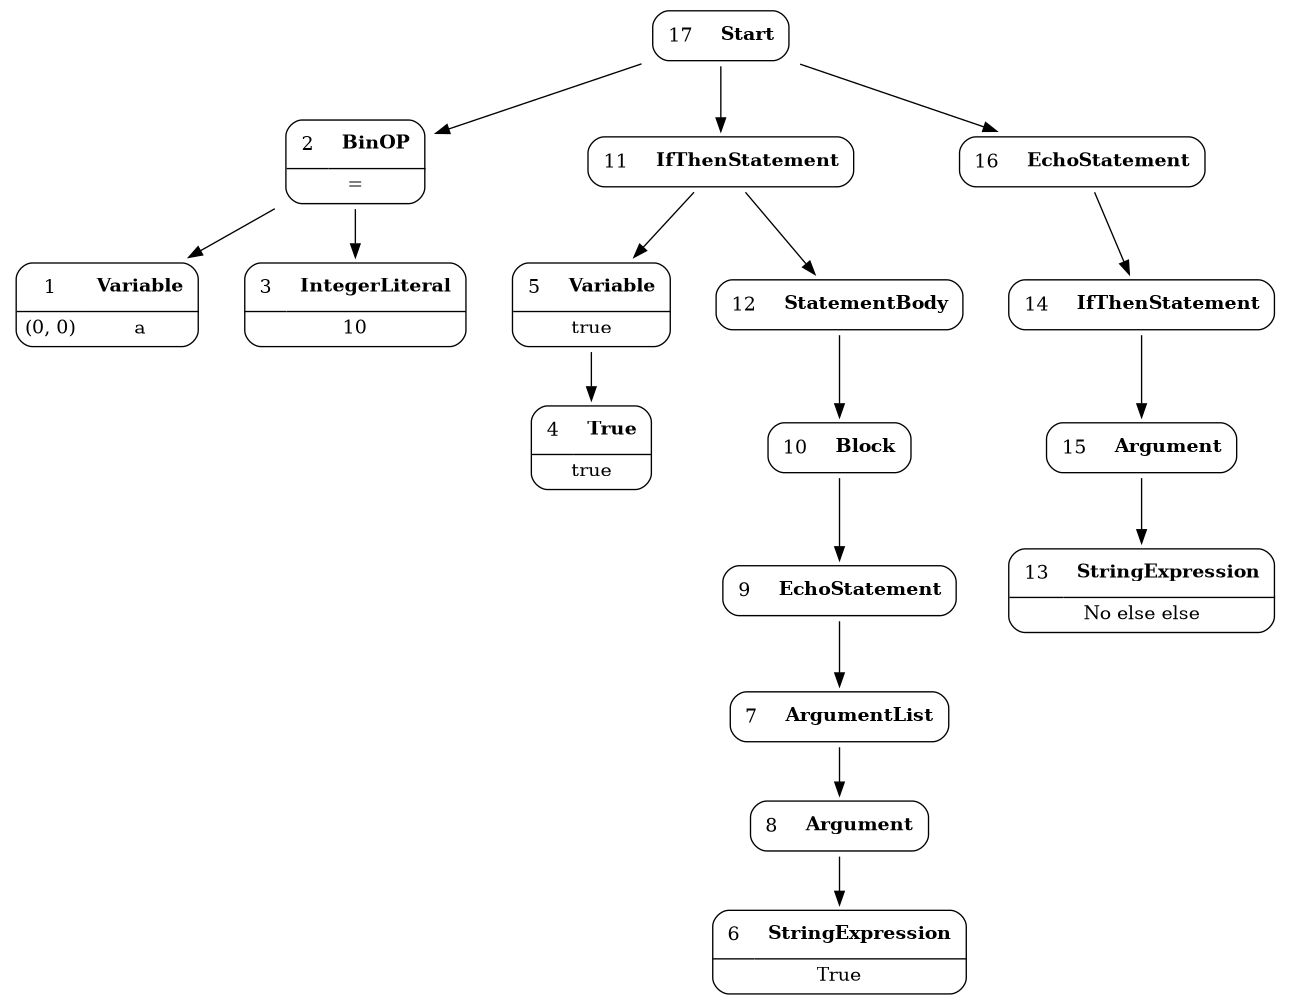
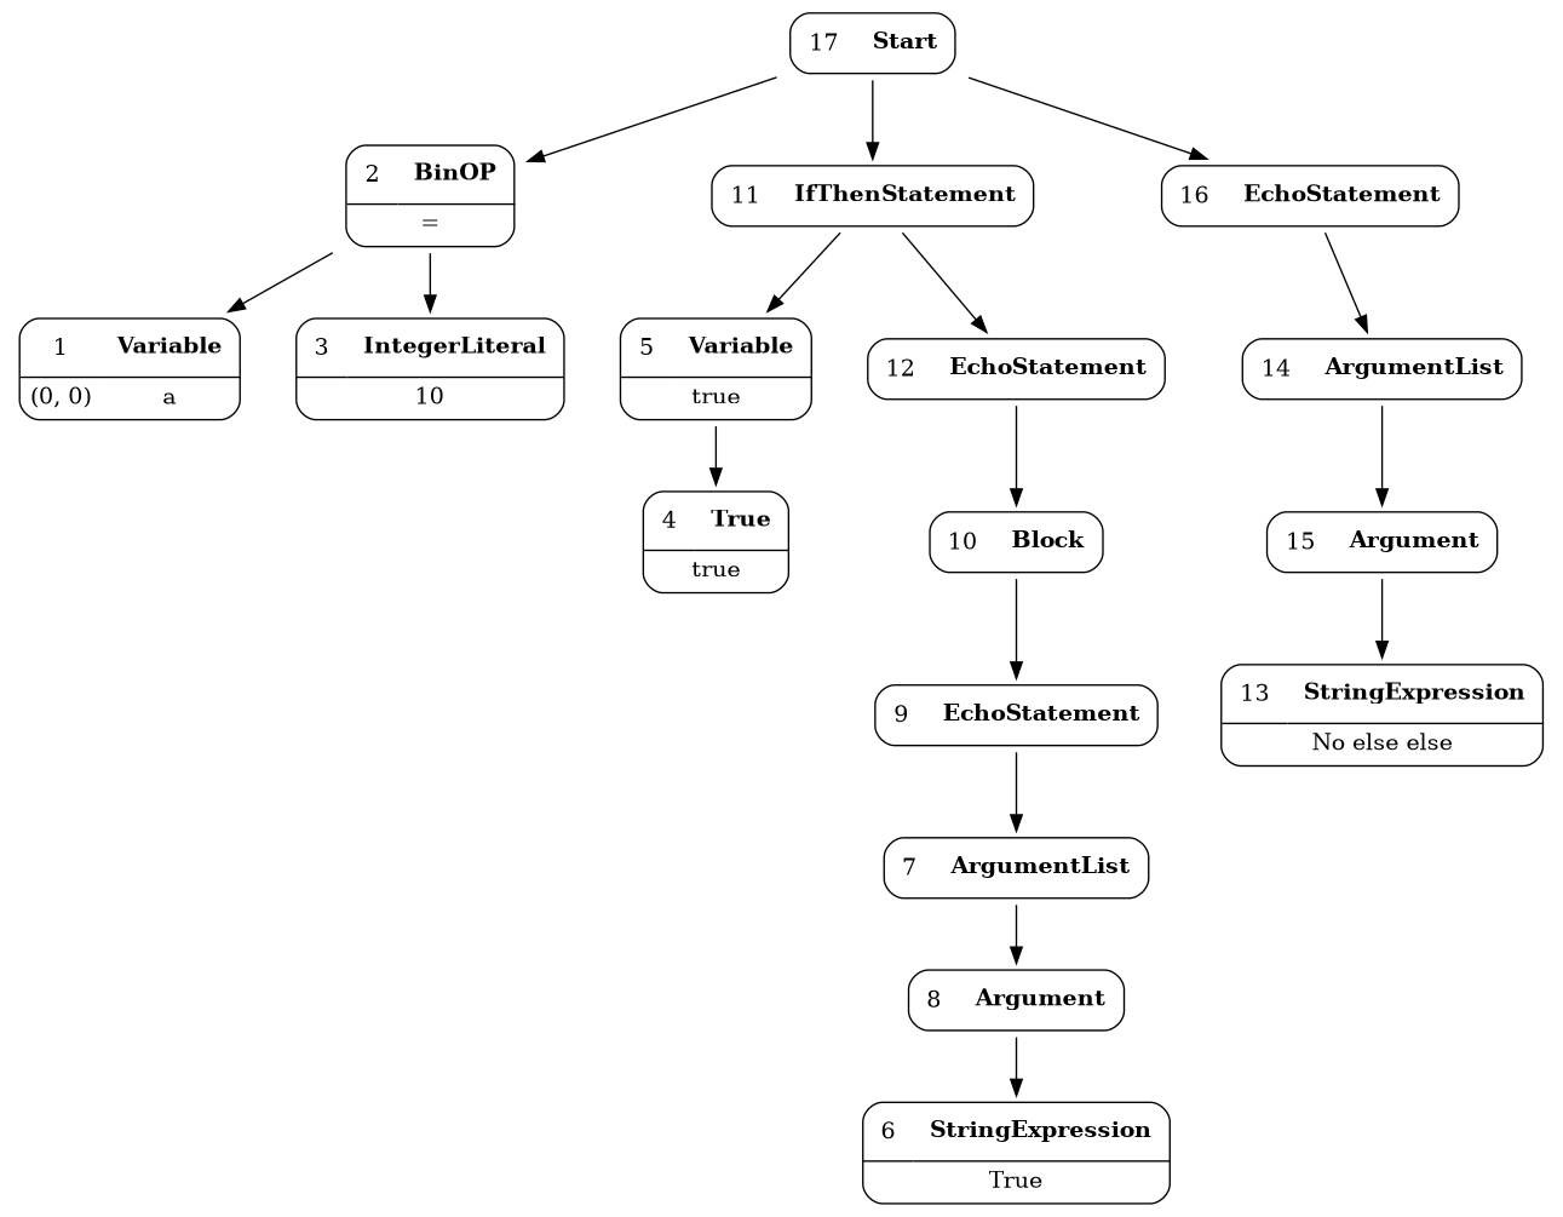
  digraph {
    node [shape=none]
    edge [weight=10]
    n1 [label=<<TABLE border='1' cellspacing='0' cellpadding='10' style='rounded' ><TR><TD border='0'>1</TD><TD border='0'><B>Variable</B></TD></TR><HR/><TR><TD border='0' cellpadding='5'>(0, 0)</TD><TD border='0' cellpadding='5'>a</TD></TR></TABLE>>]
    n2 [label=<<TABLE border='1' cellspacing='0' cellpadding='10' style='rounded' ><TR><TD border='0'>2</TD><TD border='0'><B>BinOP</B></TD></TR><HR/><TR><TD border='0' cellpadding='5' colspan='2'>=</TD></TR></TABLE>>]
    n3 [label=<<TABLE border='1' cellspacing='0' cellpadding='10' style='rounded' ><TR><TD border='0'>3</TD><TD border='0'><B>IntegerLiteral</B></TD></TR><HR/><TR><TD border='0' cellpadding='5' colspan='2'>10</TD></TR></TABLE>>]
    n4 [label=<<TABLE border='1' cellspacing='0' cellpadding='10' style='rounded' ><TR><TD border='0'>4</TD><TD border='0'><B>True</B></TD></TR><HR/><TR><TD border='0' cellpadding='5' colspan='2'>true</TD></TR></TABLE>>]
    n5 [label=<<TABLE border='1' cellspacing='0' cellpadding='10' style='rounded' ><TR><TD border='0'>5</TD><TD border='0'><B>Variable</B></TD></TR><HR/><TR><TD border='0' cellpadding='5' colspan='2'>true</TD></TR></TABLE>>]
    n6 [label=<<TABLE border='1' cellspacing='0' cellpadding='10' style='rounded' ><TR><TD border='0'>6</TD><TD border='0'><B>StringExpression</B></TD></TR><HR/><TR><TD border='0' cellpadding='5' colspan='2'>True</TD></TR></TABLE>>]
    n7 [label=<<TABLE border='1' cellspacing='0' cellpadding='10' style='rounded' ><TR><TD border='0'>7</TD><TD border='0'><B>ArgumentList</B></TD></TR></TABLE>>]
    n8 [label=<<TABLE border='1' cellspacing='0' cellpadding='10' style='rounded' ><TR><TD border='0'>8</TD><TD border='0'><B>Argument</B></TD></TR></TABLE>>]
    n9 [label=<<TABLE border='1' cellspacing='0' cellpadding='10' style='rounded' ><TR><TD border='0'>9</TD><TD border='0'><B>EchoStatement</B></TD></TR></TABLE>>]
    n10 [label=<<TABLE border='1' cellspacing='0' cellpadding='10' style='rounded' ><TR><TD border='0'>10</TD><TD border='0'><B>Block</B></TD></TR></TABLE>>]
    n11 [label=<<TABLE border='1' cellspacing='0' cellpadding='10' style='rounded' ><TR><TD border='0'>11</TD><TD border='0'><B>IfThenStatement</B></TD></TR></TABLE>>]
-   n12 [label=<<TABLE border='1' cellspacing='0' cellpadding='10' style='rounded' ><TR><TD border='0'>12</TD><TD border='0'><B>StatementBody</B></TD></TR></TABLE>>]
+   n12 [label=<<TABLE border='1' cellspacing='0' cellpadding='10' style='rounded' ><TR><TD border='0'>12</TD><TD border='0'><B>EchoStatement</B></TD></TR></TABLE>>]
    n13 [label=<<TABLE border='1' cellspacing='0' cellpadding='10' style='rounded' ><TR><TD border='0'>13</TD><TD border='0'><B>StringExpression</B></TD></TR><HR/><TR><TD border='0' cellpadding='5' colspan='2'>No else else</TD></TR></TABLE>>]
-   n14 [label=<<TABLE border='1' cellspacing='0' cellpadding='10' style='rounded' ><TR><TD border='0'>14</TD><TD border='0'><B>IfThenStatement</B></TD></TR></TABLE>>]
+   n14 [label=<<TABLE border='1' cellspacing='0' cellpadding='10' style='rounded' ><TR><TD border='0'>14</TD><TD border='0'><B>ArgumentList</B></TD></TR></TABLE>>]
    n15 [label=<<TABLE border='1' cellspacing='0' cellpadding='10' style='rounded' ><TR><TD border='0'>15</TD><TD border='0'><B>Argument</B></TD></TR></TABLE>>]
    n16 [label=<<TABLE border='1' cellspacing='0' cellpadding='10' style='rounded' ><TR><TD border='0'>16</TD><TD border='0'><B>EchoStatement</B></TD></TR></TABLE>>]
    n17 [label=<<TABLE border='1' cellspacing='0' cellpadding='10' style='rounded' ><TR><TD border='0'>17</TD><TD border='0'><B>Start</B></TD></TR></TABLE>>]
    n2 -> n1
    n2 -> n3
    n5 -> n4
    n7 -> n8
    n8 -> n6
    n9 -> n7
    n10 -> n9
    n11 -> n5
    n11 -> n12
    n12 -> n10
    n14 -> n15
    n15 -> n13
    n16 -> n14
    n17 -> n2
    n17 -> n11
    n17 -> n16
  }
